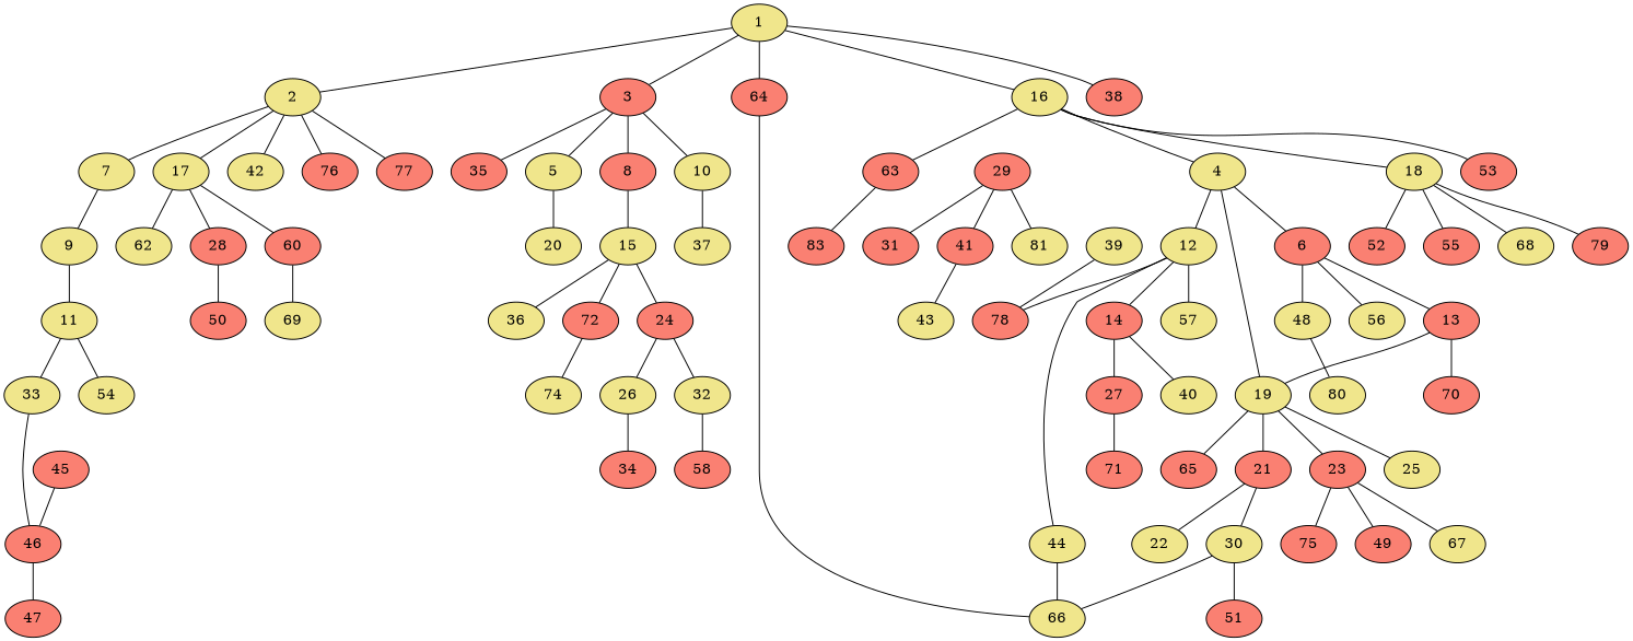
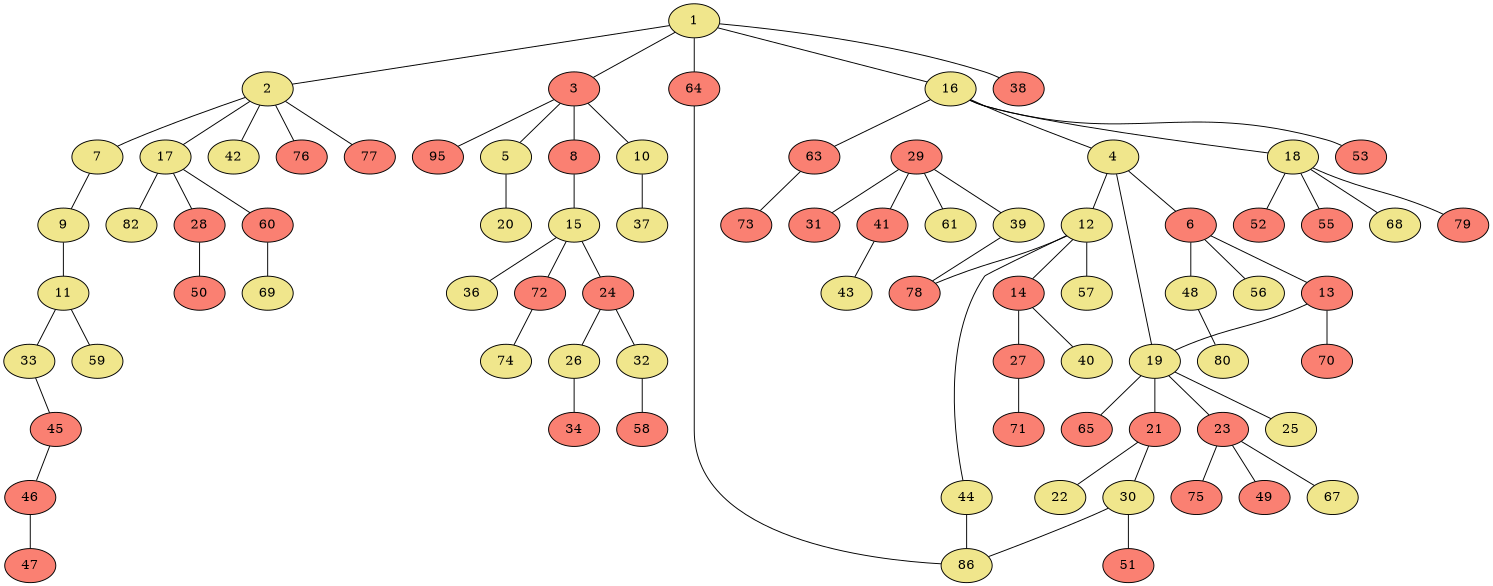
  graph {
    node [fillcolor=khaki style=filled]
    1
    2
    3 [fillcolor=salmon]
    16
    38 [fillcolor=salmon]
    64 [fillcolor=salmon]
    7
    17
    42
    76 [fillcolor=salmon]
    77 [fillcolor=salmon]
    5
    8 [fillcolor=salmon]
    10
-   35 [fillcolor=salmon]
+   35 [fillcolor=salmon label=95]
    6 [fillcolor=salmon]
    4
    12
    19
    18
    53 [fillcolor=salmon]
    63 [fillcolor=salmon]
-   66
+   66 [label=86]
    9
    28 [fillcolor=salmon]
    60 [fillcolor=salmon]
-   62
+   62 [label=82]
    20
    15
    37
    13 [fillcolor=salmon]
    48
    56
    14 [fillcolor=salmon]
    44
    57
    78 [fillcolor=salmon]
    21 [fillcolor=salmon]
    23 [fillcolor=salmon]
    25
    65 [fillcolor=salmon]
    52 [fillcolor=salmon]
    55 [fillcolor=salmon]
    68
    79 [fillcolor=salmon]
-   73 [fillcolor=salmon label=83]
+   73 [fillcolor=salmon]
    11
    50 [fillcolor=salmon]
    69
    24 [fillcolor=salmon]
    36
    72 [fillcolor=salmon]
    70 [fillcolor=salmon]
    80
    27 [fillcolor=salmon]
    40
    22
    30
    49 [fillcolor=salmon]
    67
    75 [fillcolor=salmon]
    33
-   54
+   54 [label=59]
    29 [fillcolor=salmon]
    31 [fillcolor=salmon]
    39
    41 [fillcolor=salmon]
-   61 [label=81]
+   61
    26
    32
    74
    45 [fillcolor=salmon]
    43
    46 [fillcolor=salmon]
    71 [fillcolor=salmon]
    34 [fillcolor=salmon]
    58 [fillcolor=salmon]
    51 [fillcolor=salmon]
    47 [fillcolor=salmon]
    1 -- 2
    1 -- 3
    1 -- 16
    1 -- 38
    1 -- 64
    2 -- 7
    2 -- 17
    2 -- 42
    2 -- 76
    2 -- 77
    3 -- 5
    3 -- 8
    3 -- 10
    3 -- 35
    16 -- 4
    16 -- 18
    16 -- 53
    16 -- 63
    64 -- 66
    7 -- 9
    17 -- 28
    17 -- 60
    17 -- 62
    5 -- 20
    8 -- 15
    10 -- 37
    6 -- 13
    6 -- 48
    6 -- 56
    4 -- 6
    4 -- 12
    4 -- 19
    12 -- 14
    12 -- 44
    12 -- 57
    12 -- 78
    19 -- 21
    19 -- 23
    19 -- 25
    19 -- 65
    18 -- 52
    18 -- 55
    18 -- 68
    18 -- 79
    63 -- 73
    9 -- 11
    28 -- 50
    60 -- 69
    15 -- 24
    15 -- 36
    15 -- 72
    13 -- 19
    13 -- 70
    48 -- 80
    14 -- 27
    14 -- 40
    44 -- 66
    21 -- 22
    21 -- 30
    23 -- 49
    23 -- 67
    23 -- 75
    11 -- 33
    11 -- 54
    24 -- 26
    24 -- 32
    72 -- 74
    27 -- 71
    30 -- 66
    30 -- 51
-   33 -- 46
+   33 -- 45
    29 -- 31
+   29 -- 39
    29 -- 41
    29 -- 61
    39 -- 78
    41 -- 43
    26 -- 34
    32 -- 58
    45 -- 46
    46 -- 47
  }
